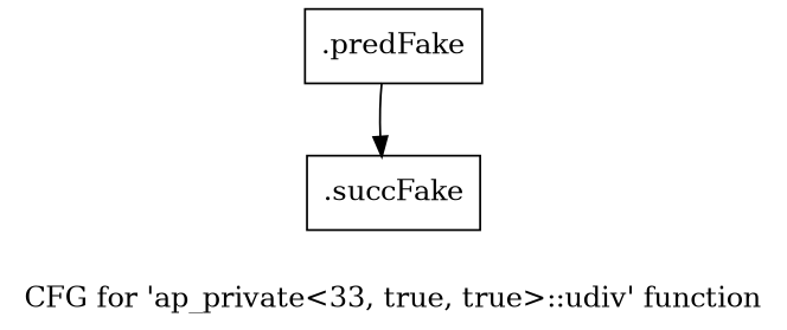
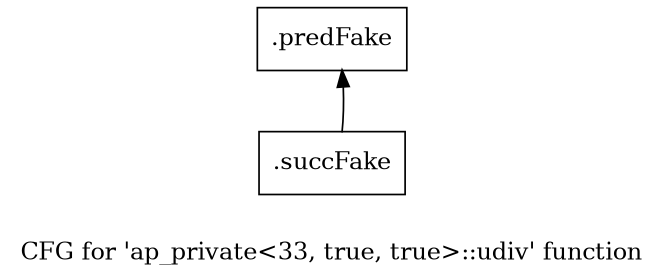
  digraph {
    label="CFG for 'ap_private\<33, true, true\>::udiv' function"
    node [shape=record]
    n1 [label="{.predFake}"]
    n2 [filename="/mnt/xilinx/Vitis_HLS/2021.2/include/etc/ap_private.h" label="{.succFake}" linenumber=2233]
-   n1 -> n2 [execusionnum=720 filename="/mnt/xilinx/Vitis_HLS/2021.2/include/etc/ap_private.h"]
+   n2 -> n1 [execusionnum=720 filename="/mnt/xilinx/Vitis_HLS/2021.2/include/etc/ap_private.h"]
  }
